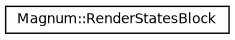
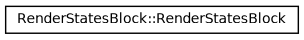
  digraph {
    rankdir=LR
-   n1 [color=black fillcolor=white fontname=Helvetica fontsize=10 height=0.2 label="Magnum::RenderStatesBlock" shape=record style=filled width=0.4]
+   n1 [color=black fillcolor=white fontname=Helvetica fontsize=10 height=0.2 label="RenderStatesBlock::RenderStatesBlock" shape=record style=filled width=0.4]
  }
